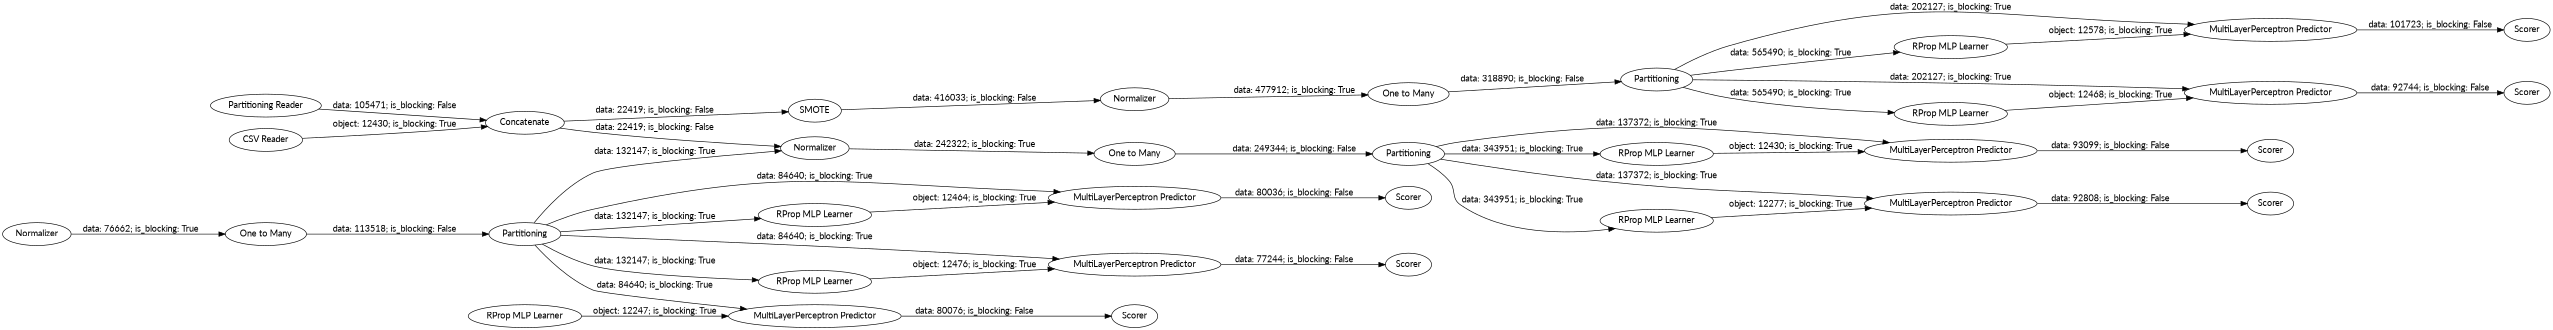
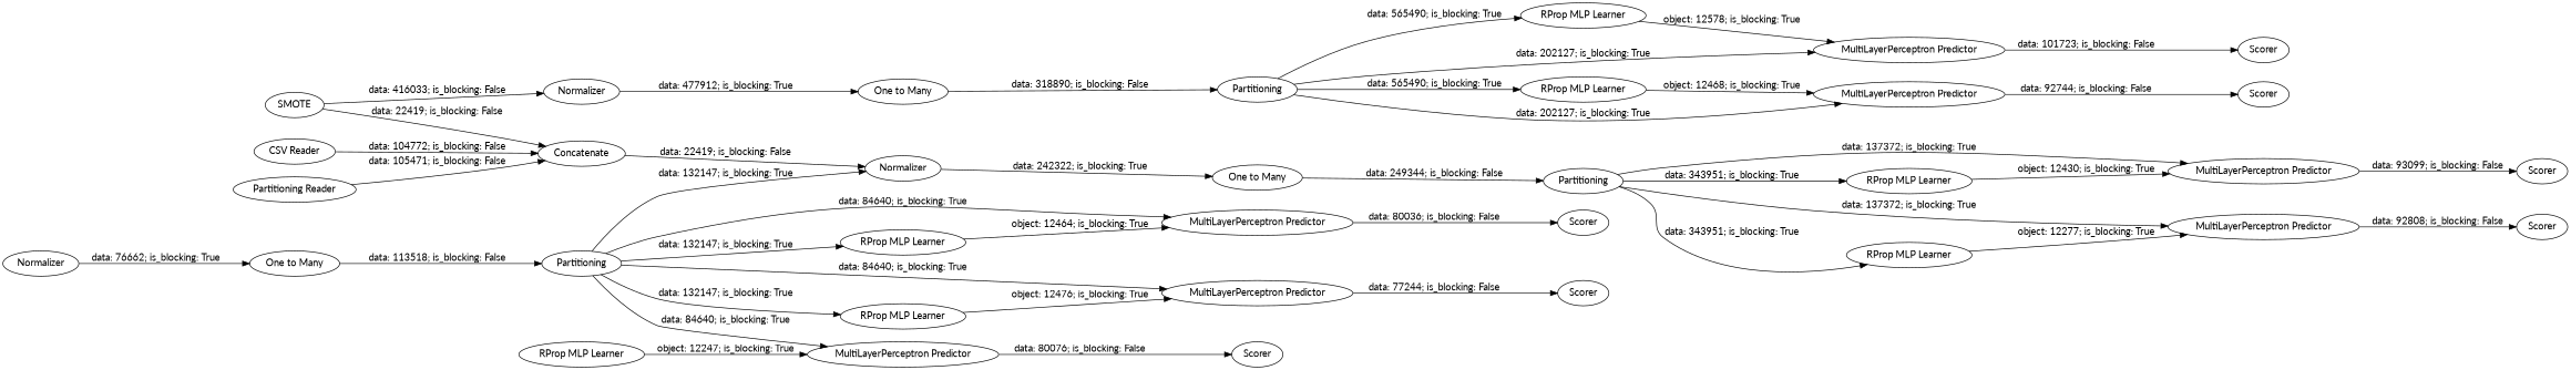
  digraph {
    fontname=Lato
    rankdir=LR
    node [fontname=Lato]
    edge [fontname=Lato]
    n1 [label=Scorer]
    n2 [label=Normalizer]
    n3 [label="One to Many"]
    n4 [label=Partitioning]
    n5 [label="CSV Reader"]
    n6 [label=Concatenate]
    n7 [label=SMOTE]
    n8 [label=Normalizer]
    n9 [label="MultiLayerPerceptron Predictor"]
    n10 [label=Scorer]
    n11 [label="RProp MLP Learner"]
    n12 [label="MultiLayerPerceptron Predictor"]
    n13 [label="RProp MLP Learner"]
    n14 [label="MultiLayerPerceptron Predictor"]
    n15 [label=Scorer]
    n16 [label=Scorer]
    n17 [label="MultiLayerPerceptron Predictor"]
    n18 [label="MultiLayerPerceptron Predictor"]
    n19 [label=Scorer]
    n20 [label="RProp MLP Learner"]
    n21 [label="Partitioning Reader"]
    n22 [label=Normalizer]
    n23 [label="One to Many"]
    n24 [label="MultiLayerPerceptron Predictor"]
    n25 [label=Scorer]
    n26 [label="RProp MLP Learner"]
    n27 [label="MultiLayerPerceptron Predictor"]
    n28 [label=Scorer]
    n29 [label=Partitioning]
    n30 [label="One to Many"]
    n31 [label=Partitioning]
    n32 [label="RProp MLP Learner"]
    n33 [label="RProp MLP Learner"]
    n34 [label="RProp MLP Learner"]
    n2 -> n3 [label="data: 477912; is_blocking: True"]
    n3 -> n4 [label="data: 318890; is_blocking: False"]
    n4 -> n11 [label="data: 565490; is_blocking: True"]
    n4 -> n12 [label="data: 202127; is_blocking: True"]
    n4 -> n13 [label="data: 565490; is_blocking: True"]
    n4 -> n14 [label="data: 202127; is_blocking: True"]
-   n5 -> n6 [label="object: 12430; is_blocking: True"]
-   n6 -> n7 [label="data: 22419; is_blocking: False"]
+   n5 -> n6 [label="data: 104772; is_blocking: False"]
+   n7 -> n6 [label="data: 22419; is_blocking: False"]
    n6 -> n8 [label="data: 22419; is_blocking: False"]
    n7 -> n2 [label="data: 416033; is_blocking: False"]
    n8 -> n30 [label="data: 242322; is_blocking: True"]
    n9 -> n10 [label="data: 77244; is_blocking: False"]
    n11 -> n12 [label="object: 12578; is_blocking: True"]
    n12 -> n15 [label="data: 101723; is_blocking: False"]
    n13 -> n14 [label="object: 12468; is_blocking: True"]
    n14 -> n16 [label="data: 92744; is_blocking: False"]
    n17 -> n1 [label="data: 93099; is_blocking: False"]
    n18 -> n19 [label="data: 92808; is_blocking: False"]
    n20 -> n9 [label="object: 12476; is_blocking: True"]
    n21 -> n6 [label="data: 105471; is_blocking: False"]
    n22 -> n23 [label="data: 76662; is_blocking: True"]
    n23 -> n29 [label="data: 113518; is_blocking: False"]
    n24 -> n25 [label="data: 80076; is_blocking: False"]
    n26 -> n27 [label="object: 12464; is_blocking: True"]
    n27 -> n28 [label="data: 80036; is_blocking: False"]
    n29 -> n8 [label="data: 132147; is_blocking: True"]
    n29 -> n9 [label="data: 84640; is_blocking: True"]
    n29 -> n20 [label="data: 132147; is_blocking: True"]
    n29 -> n24 [label="data: 84640; is_blocking: True"]
    n29 -> n26 [label="data: 132147; is_blocking: True"]
    n29 -> n27 [label="data: 84640; is_blocking: True"]
    n30 -> n31 [label="data: 249344; is_blocking: False"]
    n31 -> n17 [label="data: 137372; is_blocking: True"]
    n31 -> n18 [label="data: 137372; is_blocking: True"]
    n31 -> n32 [label="data: 343951; is_blocking: True"]
    n31 -> n33 [label="data: 343951; is_blocking: True"]
    n32 -> n18 [label="object: 12277; is_blocking: True"]
    n33 -> n17 [label="object: 12430; is_blocking: True"]
    n34 -> n24 [label="object: 12247; is_blocking: True"]
  }
